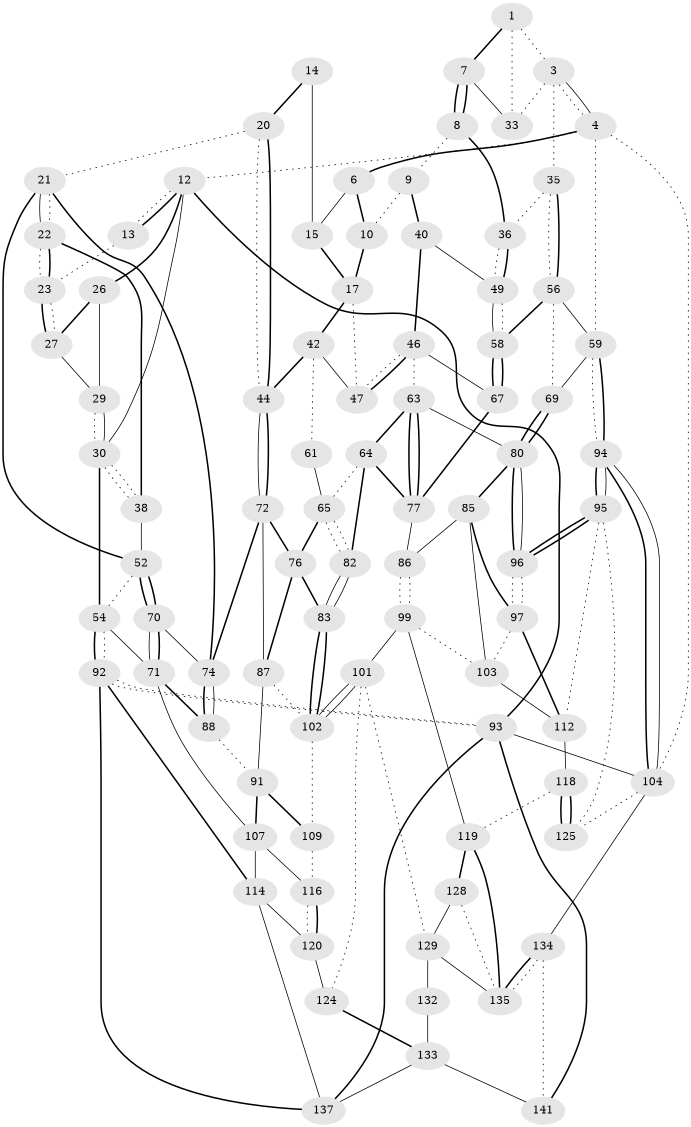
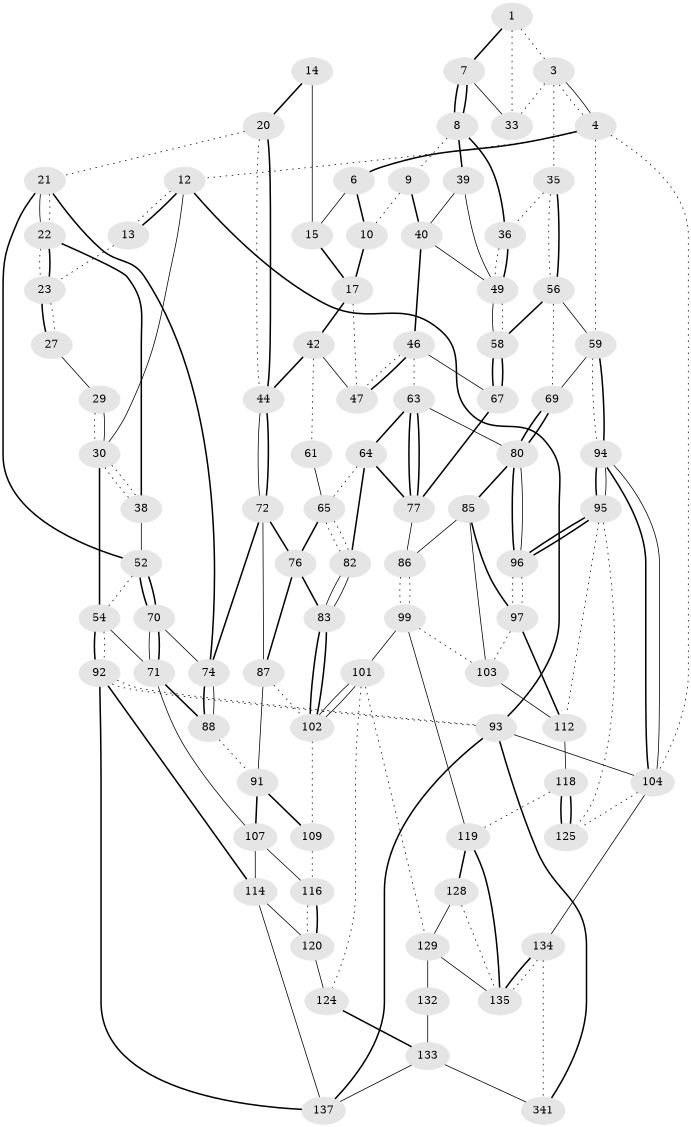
  graph {
    node [color=gray90 style=filled]
    edge [style=bold]
    1 [super="+2"]
    3 [super="+34"]
    7
    33
    4 [super="+5"]
    35
    8 [super="+37"]
    6 [super="+11"]
    12 [super="+25"]
    59 [super="+60"]
    104 [super="+126"]
    36
    56 [super="+57"]
    10 [super="+16"]
    15 [super="+18"]
    13
-   26 [super="+28"]
    30 [super="+31"]
    93 [super="+142"]
    69
    94
    125
    134 [super="+140"]
    17 [super="+41"]
    9 [super="+32"]
+   39
    40 [super="+45"]
    49 [super="+50"]
    46 [super="+62"]
    42 [super="+43"]
    47 [super="+48"]
    23 [super="+24"]
    27
    29
    38
    54 [super="+55"]
    137 [super="+138"]
-   141
+   141 [label=341]
    14 [super="+19"]
    20
    21 [super="+51"]
    44
    61
    22
    52 [super="+53"]
    74 [super="+75"]
    72 [super="+73"]
    70
    88
    71 [super="+89"]
    92 [super="+115"]
    58
    63
    67 [super="+68"]
    65 [super="+66"]
    76 [super="+84"]
    87 [super="+90"]
    64 [super="+79"]
    77 [super="+78"]
    80 [super="+81"]
    107 [super="+108"]
    114 [super="+122"]
    95 [super="+113"]
    82
    86
    83
    85 [super="+98"]
    96
    91 [super="+106"]
    116
    102 [super="+105"]
    99 [super="+100"]
    97 [super="+110"]
    103 [super="+111"]
    109
    112 [super="+117"]
    101 [super="+123"]
    119 [super="+127"]
    120 [super="+121"]
    118
    124 [super="+130"]
    129 [super="+131"]
    128
    135 [super="+136"]
    133 [super="+139"]
    132
    1 -- 3 [style=dotted]
    1 -- 7
    1 -- 33 [style=dotted]
    3 -- 33 [style=dotted]
    3 -- 4 [style=dotted]
    3 -- 4 [style=solid]
    3 -- 35 [style=dotted]
    7 -- 33 [style=solid]
    7 -- 8
    7 -- 8
    4 -- 6
    4 -- 12 [style=dotted]
    4 -- 59 [style=dotted]
    4 -- 104 [style=dotted]
    35 -- 36 [style=dotted]
    35 -- 56 [style=dotted]
    35 -- 56
    8 -- 36
    8 -- 9 [style=dotted]
+   8 -- 39
    6 -- 10
    6 -- 15 [style=solid]
    12 -- 13 [style=dotted]
    12 -- 13
-   12 -- 26
    12 -- 30 [style=solid]
    12 -- 93
    59 -- 69 [style=solid]
    59 -- 94 [style=dotted]
    59 -- 94
    104 -- 125 [style=dotted]
    104 -- 134 [style=solid]
    36 -- 49 [style=dotted]
    36 -- 49
    56 -- 59 [style=solid]
    56 -- 69 [style=dotted]
    56 -- 58
    10 -- 17
    15 -- 17
    13 -- 23 [style=dotted]
-   26 -- 27
-   26 -- 29 [style=solid]
    30 -- 38 [style=dotted]
    30 -- 38 [style=dotted]
    30 -- 54
    93 -- 104 [style=solid]
    93 -- 137
    93 -- 141
    69 -- 80
    69 -- 80
    94 -- 104
    94 -- 104 [style=solid]
    94 -- 95
    94 -- 95 [style=solid]
    134 -- 141 [style=dotted]
    134 -- 135
    134 -- 135 [style=dotted]
    17 -- 42
    17 -- 47 [style=dotted]
    9 -- 10 [style=dotted weight=2]
    9 -- 40
+   39 -- 40 [style=solid]
+   39 -- 49 [style=solid]
    40 -- 49 [style=solid]
    40 -- 46
    49 -- 58 [style=solid]
    49 -- 58 [style=dotted]
    46 -- 47 [style=dotted]
    46 -- 47
    46 -- 63 [style=dotted]
    46 -- 67 [style=solid]
    42 -- 47 [style=solid]
    42 -- 44
    42 -- 61 [style=dotted]
    23 -- 27
    23 -- 27 [style=dotted]
    27 -- 29 [style=solid]
    29 -- 30 [style=dotted]
    29 -- 30 [style=solid]
    38 -- 52 [style=solid]
    54 -- 71 [style=solid]
    54 -- 92
    54 -- 92 [style=dotted]
    14 -- 15 [style=solid weight=2]
    14 -- 20
    20 -- 21 [style=dotted]
    20 -- 44 [style=dotted]
    20 -- 44
    21 -- 22 [style=solid]
    21 -- 22 [style=dotted]
    21 -- 52
    21 -- 74
    44 -- 72 [style=solid]
    44 -- 72
    61 -- 65 [style=solid]
    22 -- 23 [style=dotted]
    22 -- 23
    22 -- 38
    52 -- 54 [style=dotted]
    52 -- 70
    52 -- 70
    74 -- 88
    74 -- 88 [style=solid]
    72 -- 74
    72 -- 76
    72 -- 87 [style=solid]
    70 -- 74 [style=solid]
    70 -- 71 [style=solid]
    70 -- 71
    88 -- 91 [style=dotted]
    71 -- 88
    71 -- 107 [style=solid]
    92 -- 93 [style=dotted]
    92 -- 93 [style=dotted]
    92 -- 137
    92 -- 114
    58 -- 67
    58 -- 67
    63 -- 64
    63 -- 77
    63 -- 77
    63 -- 80 [style=solid]
    67 -- 77
    65 -- 76
    65 -- 82 [style=dotted]
    65 -- 82 [style=dotted]
    76 -- 87
    76 -- 83
    87 -- 91 [style=solid]
    87 -- 102 [style=dotted]
    64 -- 65 [style=dotted]
    64 -- 77
    64 -- 82
    77 -- 86 [style=solid]
    80 -- 85
    80 -- 96
    80 -- 96 [style=solid]
    107 -- 114 [style=solid]
    107 -- 116 [style=solid]
    114 -- 137 [style=solid]
    114 -- 120 [style=solid]
    95 -- 125 [style=dotted]
    95 -- 96
    95 -- 96
    95 -- 112 [style=dotted]
    82 -- 83 [style=solid]
    82 -- 83 [style=solid]
    86 -- 99 [style=dotted]
    86 -- 99 [style=dotted]
    83 -- 102
    83 -- 102
    85 -- 86 [style=solid]
    85 -- 97
    85 -- 103 [style=solid]
    96 -- 97 [style=dotted]
    96 -- 97 [style=dotted]
    91 -- 107
    91 -- 109
    116 -- 120 [style=dotted]
    116 -- 120
    102 -- 109 [style=dotted]
    99 -- 103 [style=dotted]
    99 -- 101 [style=solid]
    99 -- 119 [style=solid]
    97 -- 103 [style=dotted]
    97 -- 112
    103 -- 112 [style=solid]
    109 -- 116 [style=dotted]
    112 -- 118 [style=solid]
    101 -- 102 [style=solid]
    101 -- 102 [style=solid]
    101 -- 124 [style=dotted]
    101 -- 129 [style=dotted]
    119 -- 128
    119 -- 135
    120 -- 124 [style=solid weight=2]
    118 -- 125
    118 -- 125
    118 -- 119 [style=dotted]
    124 -- 133
    129 -- 135 [style=solid]
    129 -- 132 [style=solid]
    128 -- 129 [style=solid]
    128 -- 135 [style=dotted]
    133 -- 137 [style=solid]
    133 -- 141 [style=solid]
    132 -- 133 [style=solid]
  }
